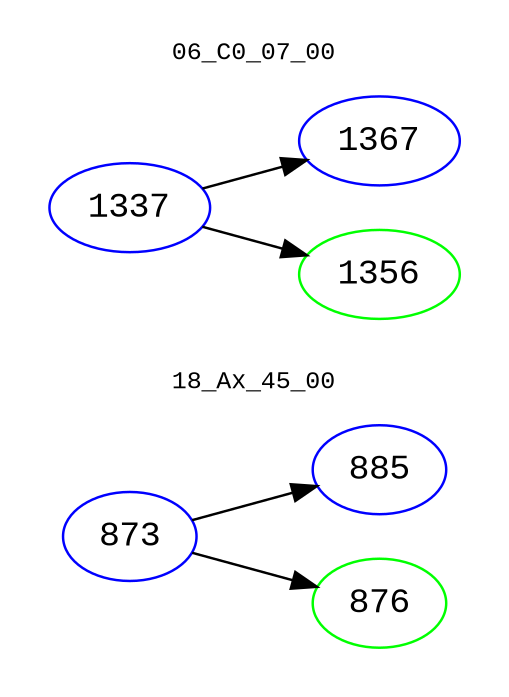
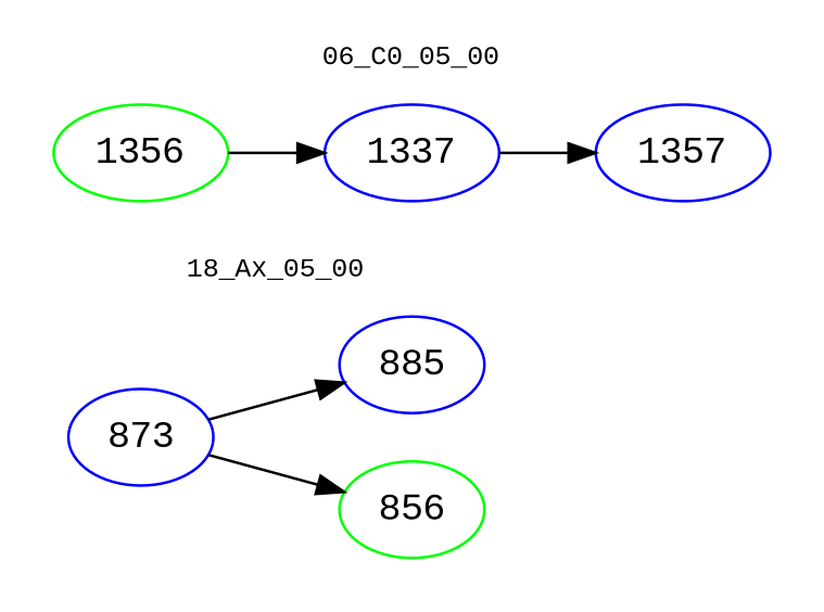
  digraph {
    fontname="Liberation Mono"
    rankdir=LR
    node [color=blue fontname="Liberation Mono"]
    edge [color=black fontname="Liberation Mono"]
    n1 [label=873]
-   n2 [color=green label=876]
+   n2 [color=green label=856]
    n3 [label=885]
    n4 [label=1337]
    n5 [color=green label=1356]
-   n6 [label=1367]
+   n6 [label=1357]
    subgraph cluster_1 {
      color=white
      fontsize=10
-     label="18_Ax_45_00"
+     label="18_Ax_05_00"
      n1
      n2
      n3
    }
    subgraph cluster_2 {
      color=white
      fontsize=10
-     label="06_C0_07_00"
+     label="06_C0_05_00"
      n4
      n5
      n6
    }
    n1 -> n2
    n1 -> n3
-   n4 -> n5
+   n5 -> n4
    n4 -> n6
  }
